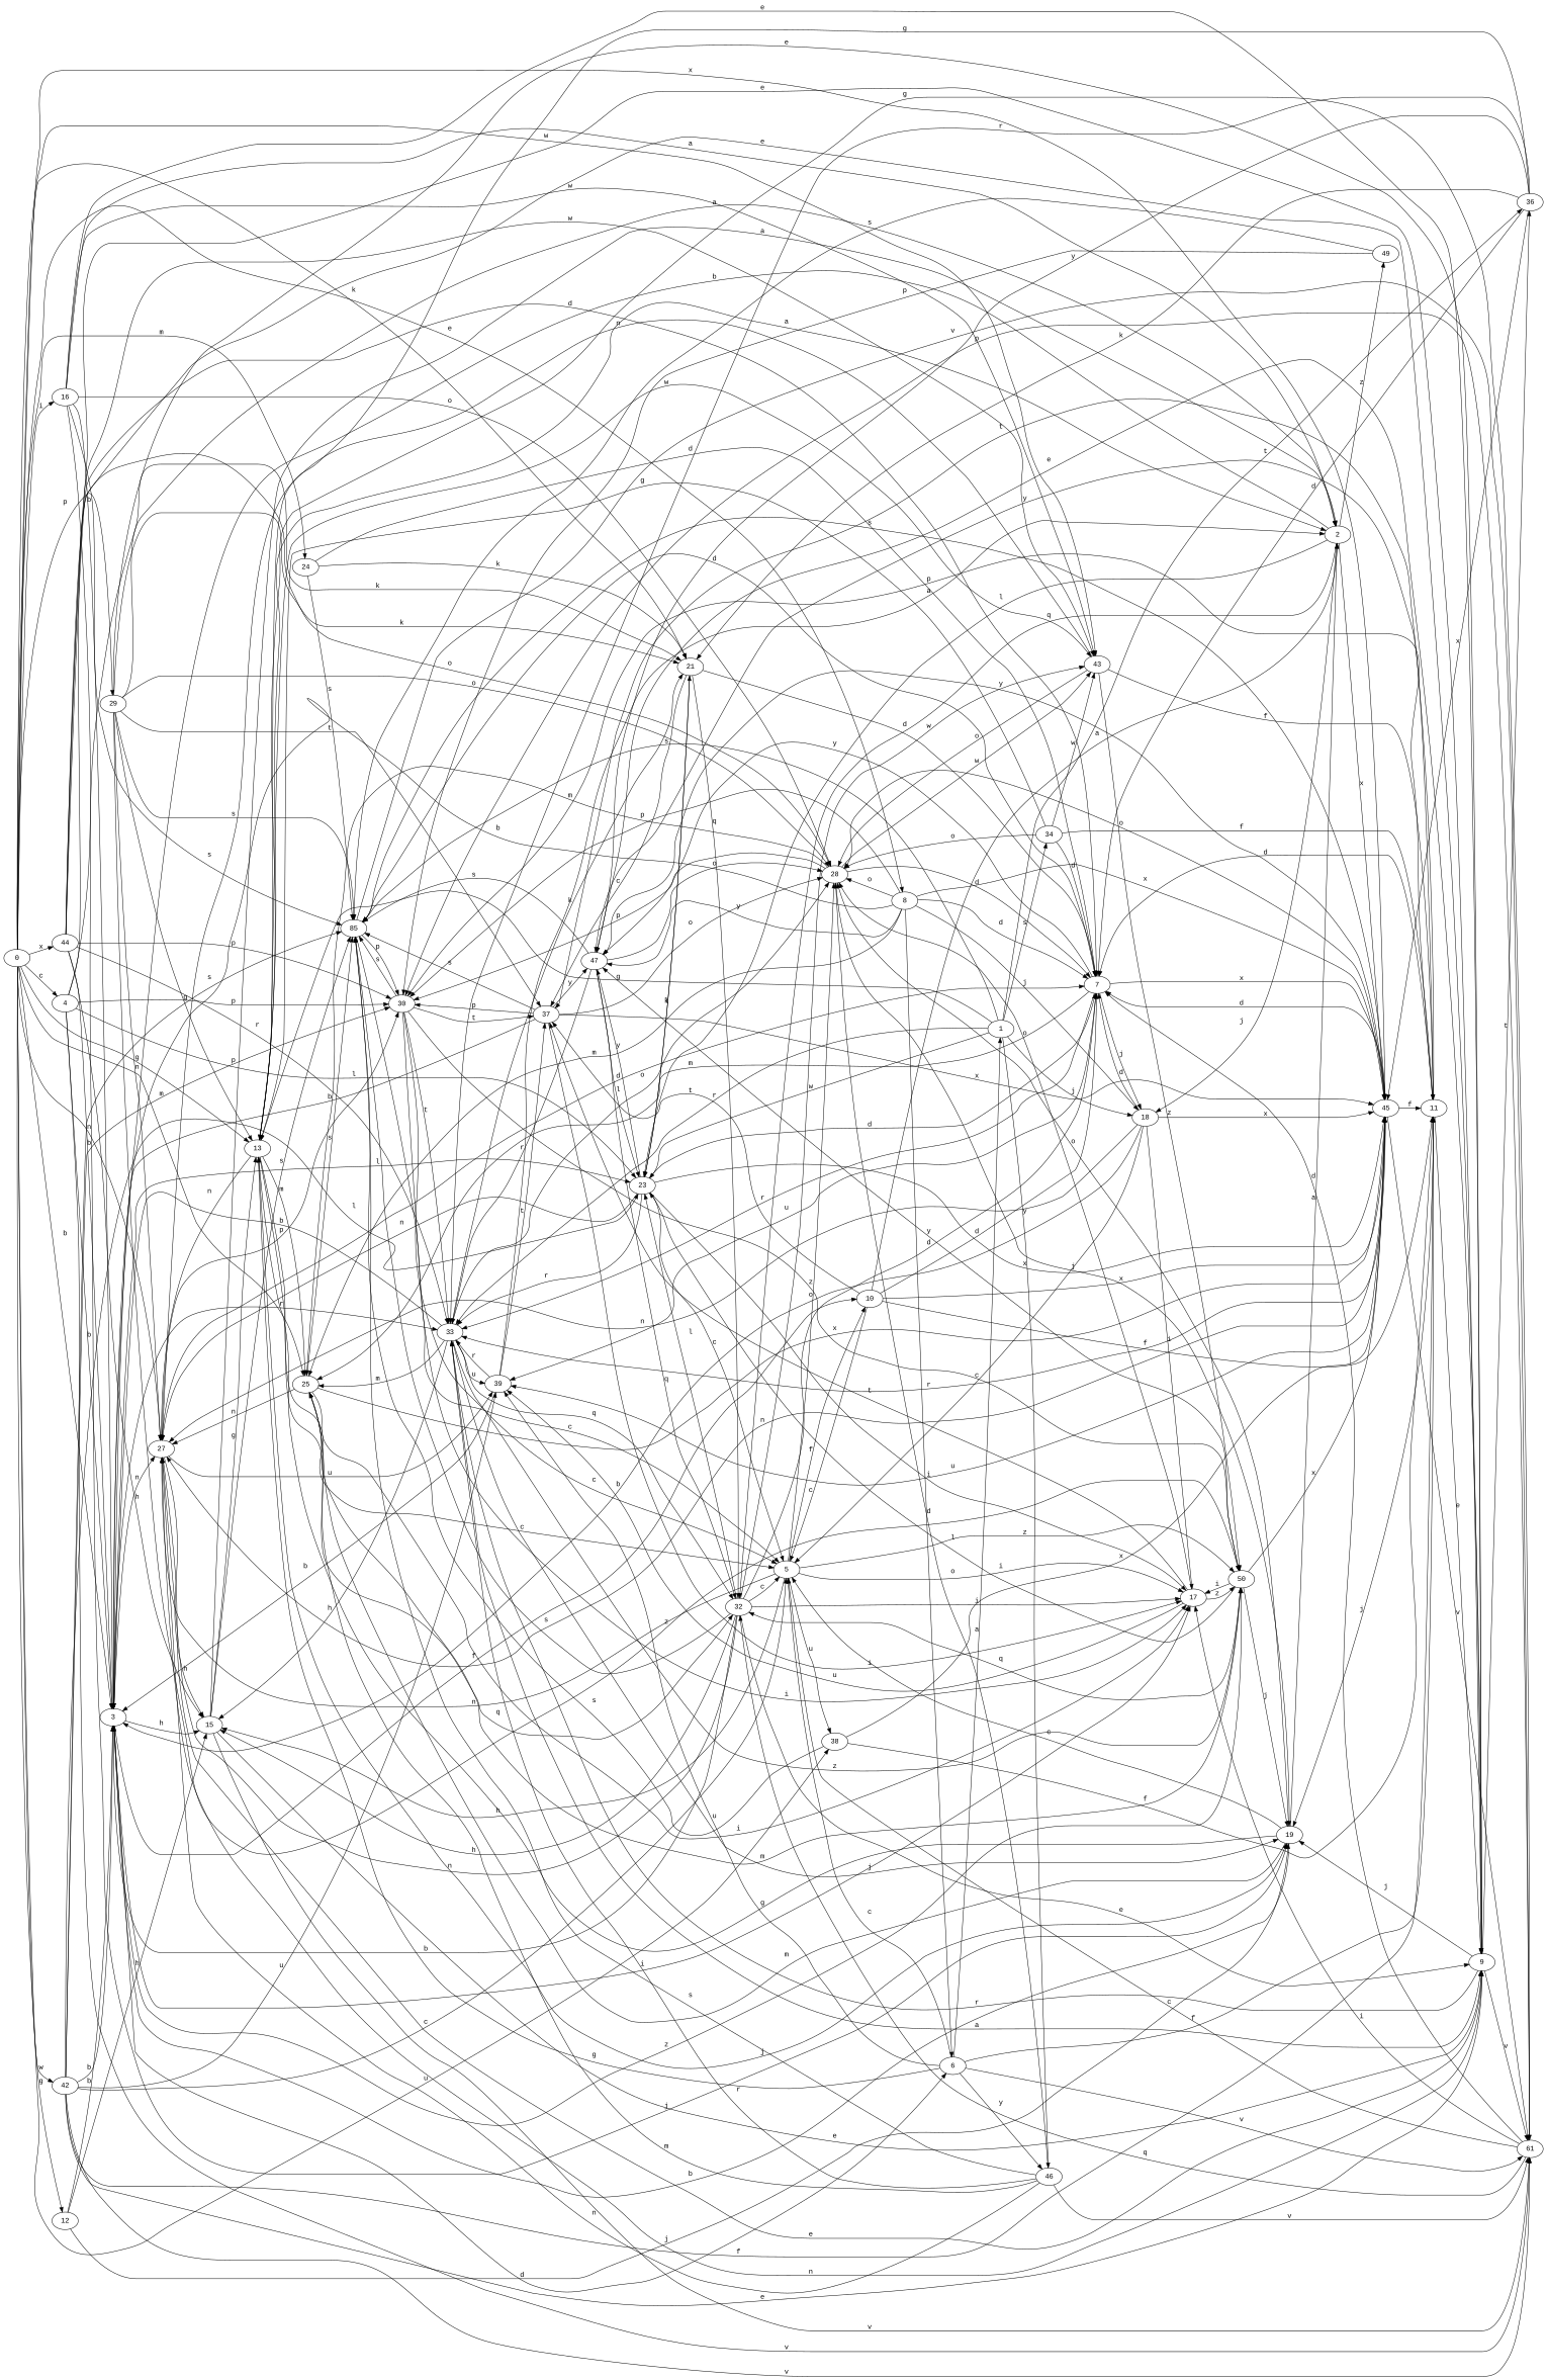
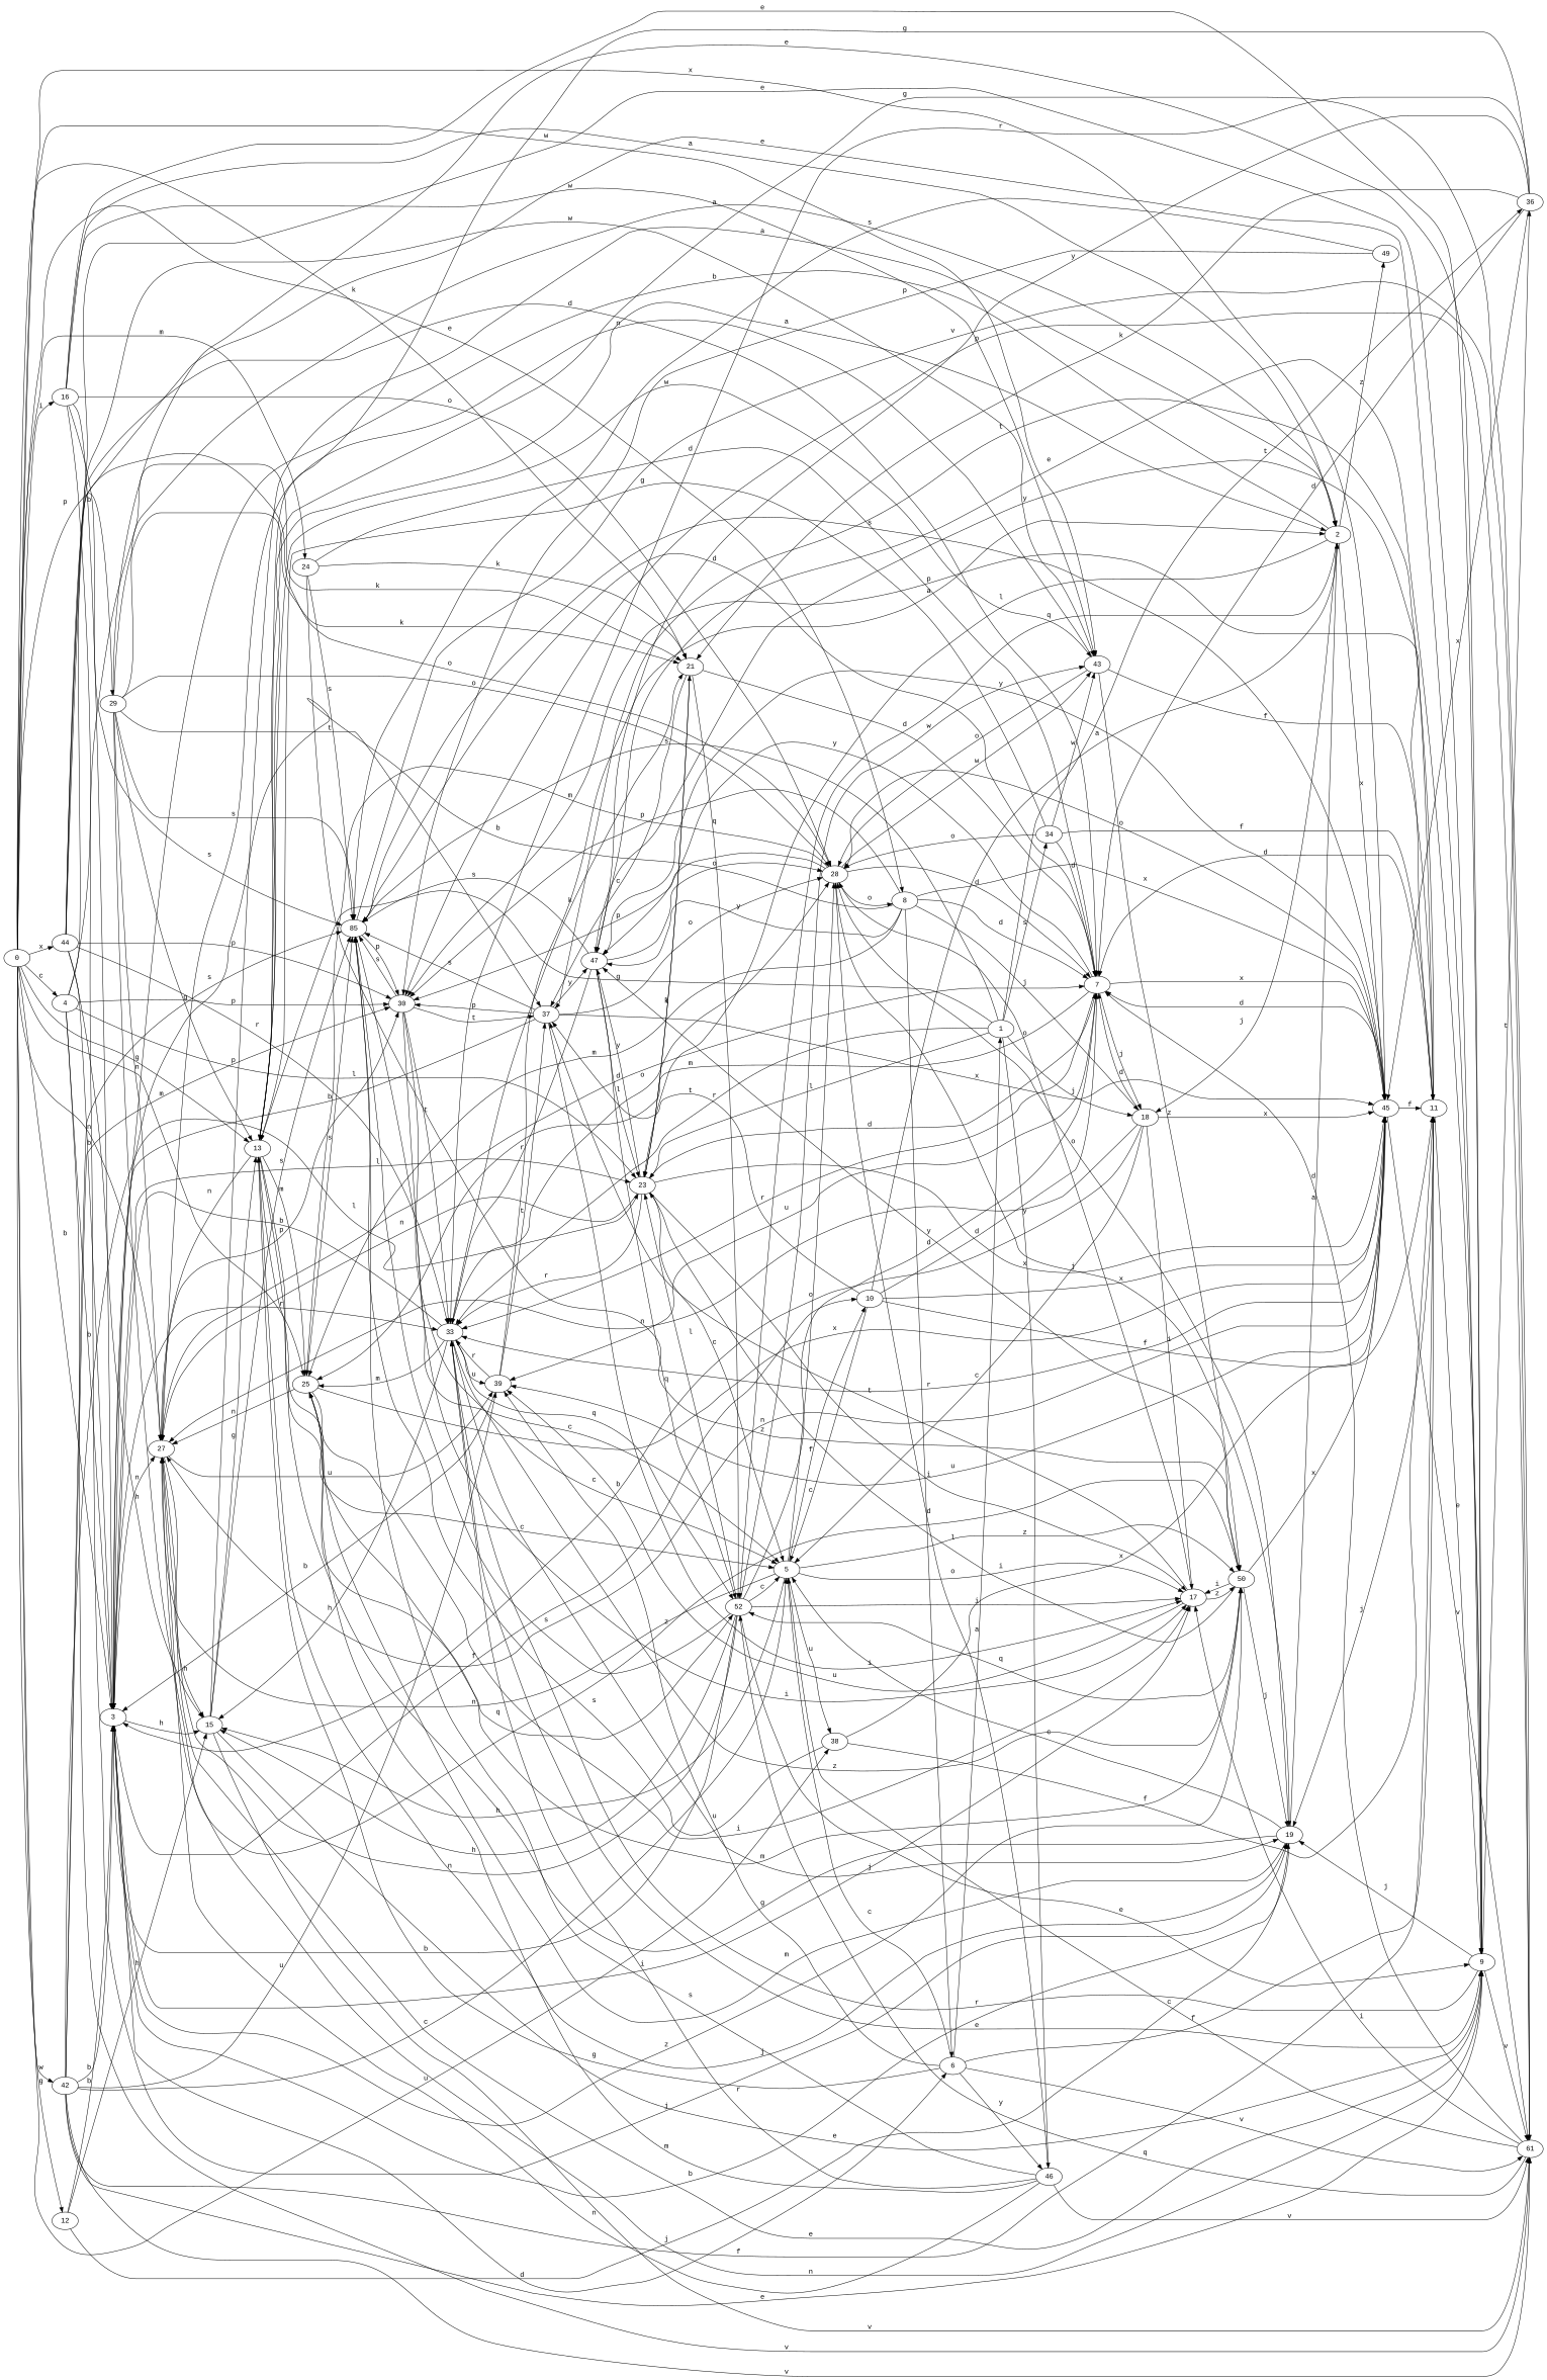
  strict digraph {
    fontname="Liberation Mono"
    rankdir=LR
    node [fontname="Liberation Mono"]
    edge [fontname="Liberation Mono"]
    0
    3
    4
    8
    12
    13
    16
    21
    24
    25
    27
    29
    38
    42
    43
    44
    45
    23
    33
    6
    10
    15
    17
    50
    9
    30
    n27 [label=61]
    18
    28
    7
    47
    19
    2
-   32
+   32 [label=52]
    5
    n36 [label=85]
    37
    39
    11
    1
    34
    36
    46
    49
    0 -> 3 [label=b]
    0 -> 4 [label=c]
    0 -> 8 [label=e]
    0 -> 12 [label=g]
    0 -> 13 [label=g]
    0 -> 16 [label=i]
    0 -> 21 [label=k]
    0 -> 24 [label=m]
    0 -> 25 [label=m]
    0 -> 27 [label=n]
    0 -> 29 [label=p]
    0 -> 38 [label=u]
    0 -> 42 [label=w]
    0 -> 43 [label=w]
    0 -> 44 [label=x]
    0 -> 45 [label=x]
    3 -> 27 [label=n]
    3 -> 23 [label=l]
    3 -> 33 [label=r]
    3 -> 6 [label=d]
    3 -> 10 [label=f]
    3 -> 15 [label=h]
    3 -> 17 [label=i]
    3 -> 50 [label=z]
    4 -> 3 [label=b]
    4 -> 21 [label=k]
    4 -> 23 [label=l]
    4 -> 9 [label=e]
    4 -> 30 [label=p]
    4 -> n27 [label=v]
    8 -> 3 [label=b]
    8 -> 25 [label=m]
    8 -> 45 [label=x]
    8 -> 6 [label=d]
    8 -> 30 [label=p]
    8 -> 18 [label=j]
-   8 -> 28 [label=o]
+   28 -> 8 [label=o]
    8 -> 7 [label=d]
    8 -> 47 [label=y]
    12 -> 3 [label=b]
    12 -> 15 [label=h]
    12 -> 19 [label=j]
    13 -> 25 [label=m]
    13 -> 27 [label=n]
    13 -> 43 [label=w]
    13 -> 19 [label=j]
    13 -> 2 [label=a]
    13 -> 32 [label=q]
    13 -> 5 [label=c]
    16 -> 3 [label=b]
    16 -> 43 [label=w]
    16 -> 9 [label=e]
    16 -> 28 [label=o]
    16 -> 19 [label=j]
    16 -> 2 [label=a]
    16 -> n36 [label=s]
    21 -> 23 [label=l]
    21 -> 7 [label=d]
    21 -> 32 [label=q]
    21 -> 37 [label=c]
    24 -> 21 [label=k]
    24 -> 7 [label=d]
    24 -> n36 [label=s]
    25 -> 27 [label=n]
    25 -> 45 [label=x]
    25 -> 17 [label=i]
    25 -> n36 [label=s]
    27 -> 15 [label=h]
    27 -> 9 [label=e]
    27 -> 30 [label=p]
    27 -> 7 [label=d]
    27 -> 39 [label=u]
    29 -> 13 [label=g]
    29 -> 21 [label=k]
    29 -> 27 [label=n]
    29 -> 50 [label=z]
    29 -> 9 [label=e]
    29 -> 28 [label=o]
    29 -> 2 [label=a]
    29 -> n36 [label=s]
    29 -> 37 [label=t]
    38 -> 45 [label=x]
    38 -> n36 [label=s]
    38 -> 11 [label=f]
    42 -> 3 [label=b]
    42 -> 23 [label=l]
    42 -> 9 [label=e]
    42 -> 30 [label=p]
    42 -> n27 [label=v]
    42 -> 5 [label=c]
    42 -> n36 [label=s]
    42 -> 39 [label=u]
    42 -> 11 [label=f]
    43 -> 27 [label=n]
    43 -> 50 [label=z]
    43 -> 28 [label=o]
    43 -> 11 [label=f]
    44 -> 3 [label=b]
    44 -> 43 [label=w]
    44 -> 33 [label=r]
    44 -> 15 [label=h]
    44 -> 9 [label=e]
    44 -> 30 [label=p]
    44 -> 28 [label=o]
    44 -> 7 [label=d]
    45 -> 27 [label=n]
    45 -> 33 [label=r]
    45 -> n27 [label=v]
    45 -> 28 [label=o]
    45 -> 7 [label=d]
    45 -> 47 [label=y]
    45 -> n36 [label=s]
    45 -> 39 [label=u]
    45 -> 11 [label=f]
    23 -> 21 [label=k]
    23 -> 27 [label=n]
    23 -> 45 [label=x]
    23 -> 33 [label=r]
    23 -> 17 [label=i]
    23 -> 7 [label=d]
    23 -> 47 [label=y]
    23 -> 5 [label=c]
    33 -> 3 [label=b]
    33 -> 21 [label=k]
    33 -> 25 [label=m]
    33 -> 15 [label=h]
    33 -> 50 [label=z]
-   33 -> 9 [label=a]
+   33 -> 9 [label=e]
    33 -> 28 [label=o]
    33 -> 19 [label=j]
    33 -> 32 [label=q]
    33 -> 39 [label=u]
    6 -> 13 [label=g]
    6 -> n27 [label=v]
    6 -> 5 [label=c]
    6 -> 39 [label=u]
    6 -> 11 [label=f]
    6 -> 1 [label=a]
    6 -> 46 [label=y]
    10 -> 45 [label=x]
    10 -> 7 [label=d]
    10 -> 2 [label=a]
    10 -> 5 [label=c]
    10 -> 37 [label=t]
    10 -> 11 [label=f]
    15 -> 13 [label=g]
    15 -> 9 [label=e]
    15 -> n27 [label=v]
    15 -> 2 [label=a]
    15 -> n36 [label=s]
    17 -> 50 [label=z]
    17 -> 28 [label=o]
    17 -> 37 [label=t]
    17 -> 39 [label=u]
    50 -> 25 [label=m]
    50 -> 45 [label=x]
    50 -> 23 [label=l]
    50 -> 17 [label=i]
    50 -> 47 [label=y]
    50 -> 19 [label=j]
    50 -> 32 [label=q]
    9 -> 27 [label=n]
    9 -> 33 [label=r]
    9 -> n27 [label=v]
    9 -> 19 [label=j]
    9 -> 36 [label=t]
    30 -> 33 [label=t]
    30 -> 17 [label=i]
-   30 -> 50 [label=z]
+   24 -> 50 [label=z]
    30 -> 5 [label=c]
    30 -> n36 [label=s]
    30 -> 37 [label=t]
    n27 -> 13 [label=g]
    n27 -> 17 [label=i]
    n27 -> 30 [label=p]
    n27 -> 7 [label=d]
    n27 -> 32 [label=q]
    n27 -> 5 [label=c]
    18 -> 3 [label=b]
    18 -> 27 [label=n]
    18 -> 45 [label=x]
    18 -> 17 [label=i]
    18 -> 7 [label=d]
    18 -> 5 [label=c]
    28 -> 25 [label=m]
    28 -> 43 [label=w]
    28 -> 30 [label=p]
    28 -> 7 [label=d]
    28 -> 19 [label=j]
    7 -> 25 [label=m]
    7 -> 45 [label=x]
    7 -> 33 [label=r]
    7 -> 18 [label=j]
    7 -> 47 [label=y]
    7 -> 39 [label=u]
    47 -> 23 [label=l]
    47 -> 33 [label=r]
    47 -> 9 [label=e]
    47 -> 28 [label=o]
    47 -> 32 [label=q]
    47 -> n36 [label=s]
    19 -> 3 [label=b]
    19 -> 13 [label=g]
    19 -> 25 [label=m]
    19 -> 28 [label=o]
    19 -> 2 [label=a]
    19 -> 5 [label=c]
    2 -> 3 [label=b]
    2 -> 45 [label=x]
    2 -> 23 [label=l]
    2 -> 18 [label=j]
    2 -> 32 [label=q]
    2 -> 49 [label=z]
    32 -> 3 [label=b]
    32 -> 27 [label=n]
    32 -> 43 [label=w]
    32 -> 23 [label=l]
    32 -> 15 [label=h]
    32 -> 17 [label=i]
    32 -> 9 [label=e]
    32 -> 7 [label=d]
    32 -> 5 [label=c]
    32 -> n36 [label=s]
    5 -> 27 [label=n]
    5 -> 38 [label=u]
    5 -> 10 [label=f]
    5 -> 15 [label=h]
    5 -> 17 [label=i]
    5 -> 50 [label=z]
    5 -> 28 [label=o]
    n36 -> 30 [label=p]
    n36 -> n27 [label=v]
    n36 -> 7 [label=d]
    n36 -> 5 [label=c]
    37 -> 3 [label=b]
    37 -> 45 [label=x]
    37 -> 17 [label=i]
    37 -> 30 [label=p]
    37 -> 28 [label=o]
    37 -> 47 [label=y]
    37 -> n36 [label=s]
    39 -> 3 [label=b]
    39 -> 33 [label=r]
    39 -> 2 [label=a]
    39 -> 37 [label=t]
    11 -> 9 [label=e]
    11 -> 30 [label=p]
    11 -> 7 [label=d]
    11 -> 47 [label=y]
    11 -> 19 [label=j]
    11 -> 37 [label=t]
    1 -> 13 [label=g]
-   1 -> 23 [label=w]
+   1 -> 23 [label=l]
    1 -> 33 [label=r]
    1 -> 18 [label=j]
    1 -> n36 [label=s]
    1 -> 34 [label=s]
    1 -> 36 [label=t]
    1 -> 46 [label=y]
    34 -> 13 [label=g]
    34 -> 43 [label=w]
    34 -> 28 [label=o]
    34 -> 7 [label=d]
    34 -> 11 [label=f]
    36 -> 13 [label=g]
    36 -> 21 [label=k]
    36 -> 45 [label=x]
    36 -> 33 [label=r]
    36 -> 7 [label=d]
    36 -> 47 [label=y]
    46 -> 25 [label=m]
    46 -> 27 [label=n]
    46 -> 33 [label=r]
    46 -> n27 [label=v]
    46 -> 28 [label=o]
    46 -> n36 [label=s]
    49 -> 30 [label=p]
    49 -> n36 [label=s]
  }
